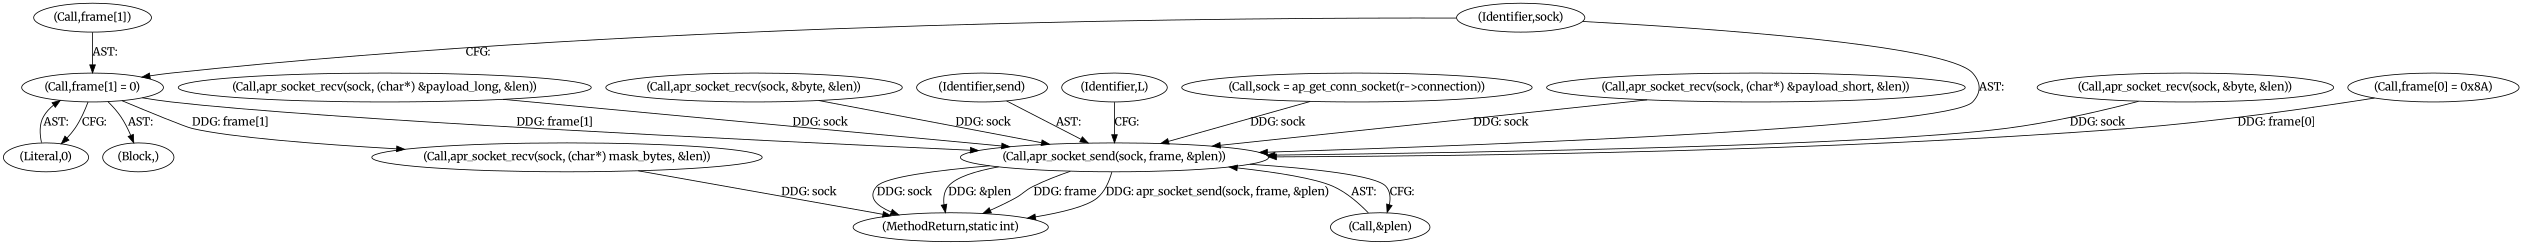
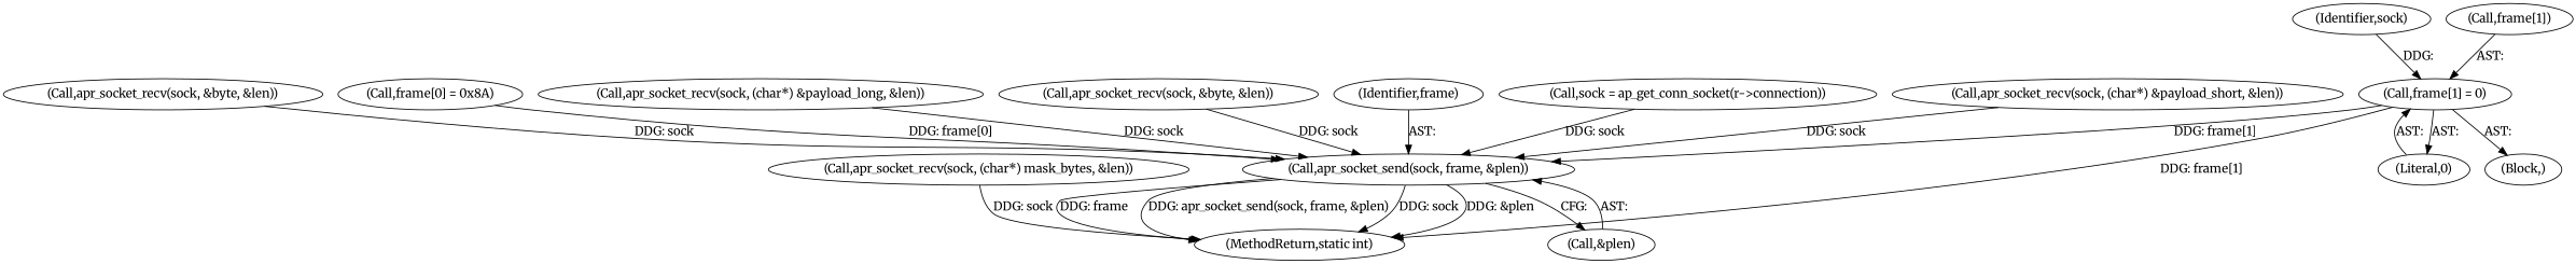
  digraph {
    fontname=Merriweather
    node [fontname=Merriweather]
    edge [fontname=Merriweather]
    n1 [label="(Call,frame[1] = 0)"]
    n2 [label="(Call,apr_socket_send(sock, frame, &plen))"]
    n3 [label="(Literal,0)"]
    n4 [label="(Block,)"]
    n5 [label="(MethodReturn,static int)"]
    n6 [label="(Call,&plen)"]
    n7 [label="(Identifier,sock)"]
    n8 [label="(Call,apr_socket_recv(sock, &byte, &len))"]
    n9 [label="(Call,frame[1])"]
    n10 [label="(Call,frame[0] = 0x8A)"]
    n11 [label="(Call,apr_socket_recv(sock, (char*) &payload_long, &len))"]
    n12 [label="(Call,apr_socket_recv(sock, &byte, &len))"]
-   n13 [label="(Identifier,send)"]
+   n13 [label="(Identifier,frame)"]
    n14 [label="(Call,apr_socket_recv(sock, (char*) mask_bytes, &len))"]
-   n15 [label="(Identifier,L)"]
    n16 [label="(Call,sock = ap_get_conn_socket(r->connection))"]
    n17 [label="(Call,apr_socket_recv(sock, (char*) &payload_short, &len))"]
    n1 -> n2 [label="DDG: frame[1]"]
-   n1 -> n3 [label="CFG: "]
+   n1 -> n3 [label="AST: "]
    n1 -> n4 [label="AST: "]
-   n1 -> n14 [label="DDG: frame[1]"]
+   n1 -> n5 [label="DDG: frame[1]"]
    n2 -> n5 [label="DDG: frame"]
    n2 -> n5 [label="DDG: apr_socket_send(sock, frame, &plen)"]
    n2 -> n5 [label="DDG: sock"]
    n2 -> n5 [label="DDG: &plen"]
    n2 -> n6 [label="CFG: "]
    n3 -> n1 [label="AST: "]
    n6 -> n2 [label="AST: "]
-   n7 -> n1 [label="CFG: "]
-   n7 -> n2 [label="AST: "]
+   n7 -> n1 [label="DDG: "]
    n8 -> n2 [label="DDG: sock"]
    n9 -> n1 [label="AST: "]
    n10 -> n2 [label="DDG: frame[0]"]
    n11 -> n2 [label="DDG: sock"]
    n12 -> n2 [label="DDG: sock"]
    n13 -> n2 [label="AST: "]
    n14 -> n5 [label="DDG: sock"]
-   n15 -> n2 [label="CFG: "]
    n16 -> n2 [label="DDG: sock"]
    n17 -> n2 [label="DDG: sock"]
  }
